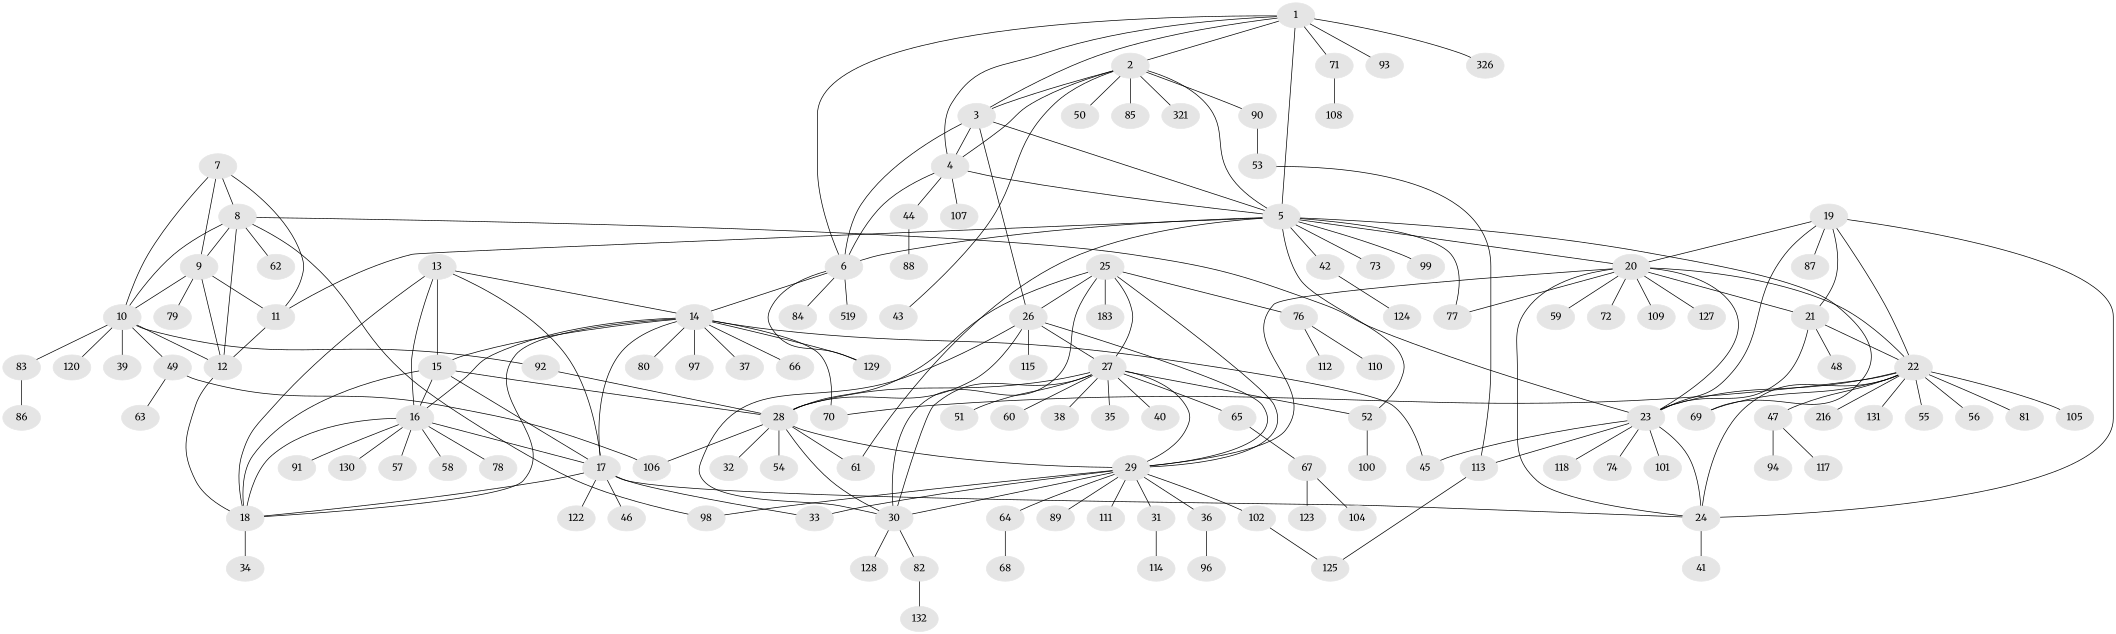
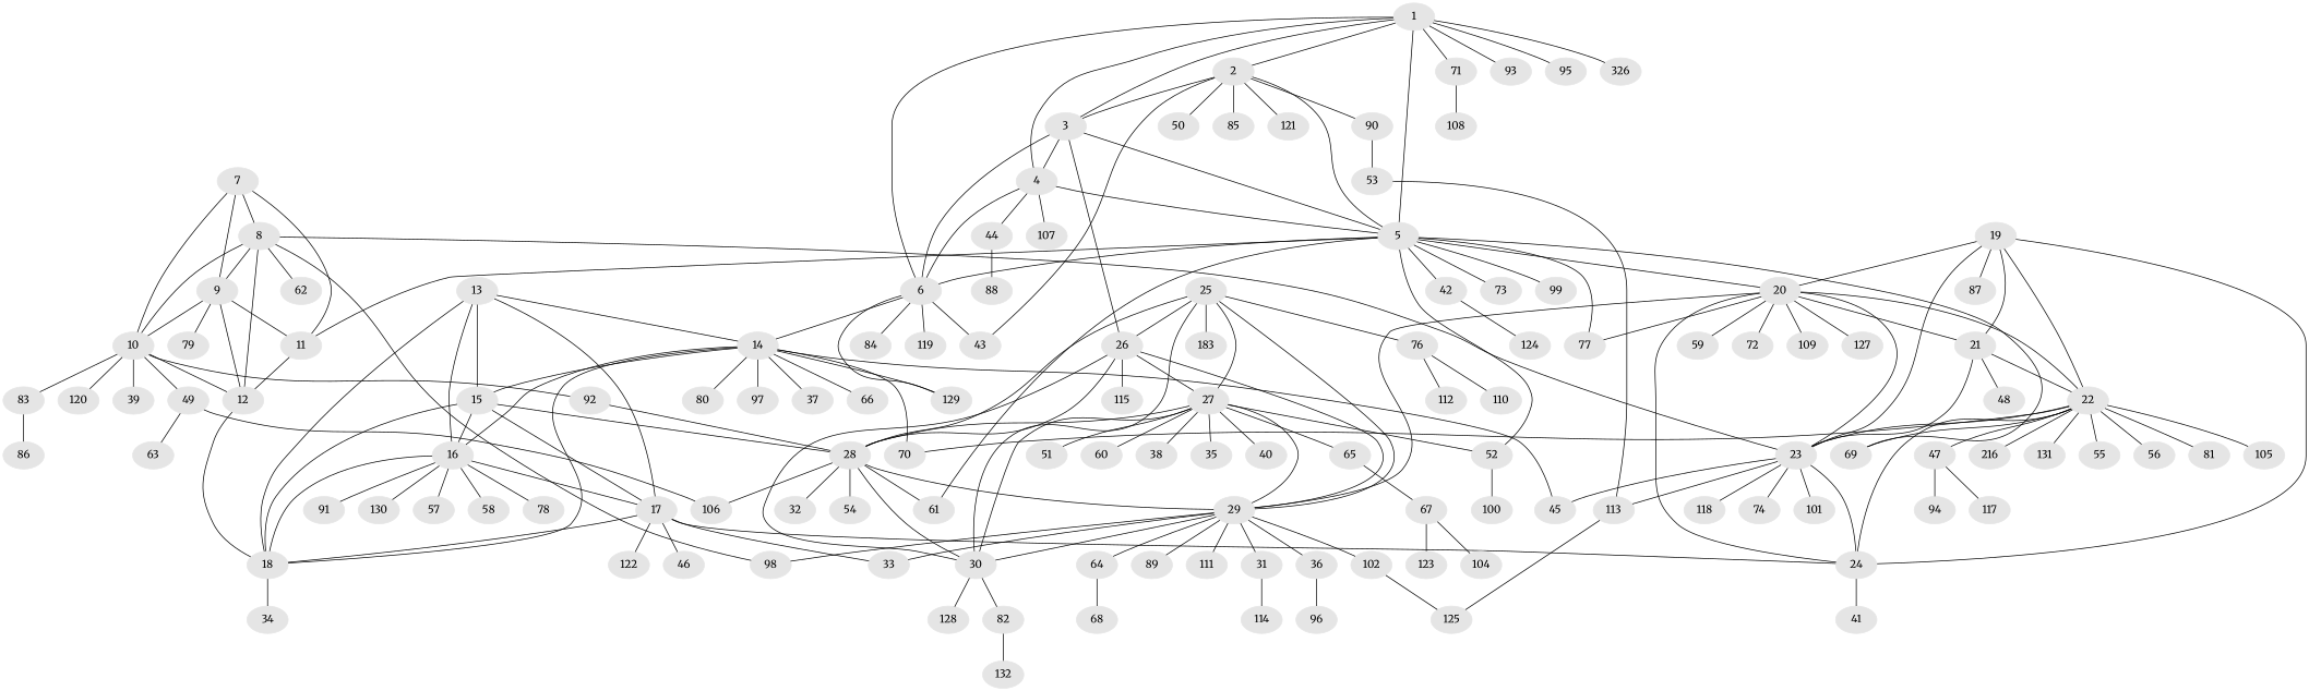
  graph {
    fontname=Merriweather
    node [color=gray90 fontname=Merriweather style=filled]
    edge [fontname=Merriweather]
    1
    2
    3
    4
    5
    6
    71
    93
+   95
    n10 [label=326]
    50
    85
    90
-   121 [label=321]
+   121
    43
    26
    44
    107
    11
    20
    42
    52
    61
    69
    73
    77
    99
    14
    84
-   119 [label=519]
+   119
    129
    53
    113
    108
    28
    29
    27
    30
    115
    88
    12
    23
    24
    21
    22
    59
    72
    109
    127
    124
    100
    18
    15
    16
    17
    37
    45
    66
    70
    80
    97
    7
    8
    9
    10
    62
    98
    79
    39
    49
    83
    92
    120
    74
    101
    118
    32
    54
    106
    63
    86
    34
    13
    57
    58
    78
    91
    130
    33
    46
    122
    41
    19
    87
    48
    47
    55
    56
    81
    105
    n101 [label=216]
    131
    31
    36
    64
    89
    102
    111
    94
    117
    125
    25
    76
    n114 [label=183]
    38
    35
    40
    51
    60
    65
    82
    128
    110
    112
    67
    114
    96
    68
    132
    104
    123
    1 -- 2
    1 -- 3
    1 -- 4
    1 -- 5
    1 -- 6
    1 -- 71
    1 -- 93
+   1 -- 95
    1 -- n10
    2 -- 3
-   2 -- 4
    2 -- 5
    2 -- 50
    2 -- 85
    2 -- 90
    2 -- 121
    2 -- 43
    3 -- 4
    3 -- 5
    3 -- 6
    3 -- 26
    4 -- 5
    4 -- 6
    4 -- 44
    4 -- 107
    5 -- 6
    5 -- 11
    5 -- 20
    5 -- 42
    5 -- 52
    5 -- 61
    5 -- 69
    5 -- 73
    5 -- 77
    5 -- 99
+   6 -- 43
    6 -- 14
    6 -- 84
    6 -- 119
    6 -- 129
    71 -- 108
    90 -- 53
    26 -- 28
    26 -- 29
    26 -- 27
    26 -- 30
    26 -- 115
    44 -- 88
    11 -- 12
    20 -- 77
    20 -- 29
    20 -- 23
    20 -- 24
    20 -- 21
    20 -- 22
    20 -- 59
    20 -- 72
    20 -- 109
    20 -- 127
    42 -- 124
    52 -- 100
    14 -- 129
    14 -- 18
    14 -- 15
    14 -- 16
-   14 -- 17
    14 -- 37
    14 -- 45
    14 -- 66
    14 -- 70
    14 -- 80
    14 -- 97
    53 -- 113
    113 -- 125
    28 -- 61
    28 -- 29
    28 -- 30
    28 -- 32
    28 -- 54
    28 -- 106
    29 -- 30
    29 -- 98
    29 -- 33
    29 -- 31
    29 -- 36
    29 -- 64
    29 -- 89
    29 -- 102
    29 -- 111
    27 -- 52
    27 -- 28
    27 -- 29
    27 -- 30
    27 -- 38
    27 -- 35
    27 -- 40
    27 -- 51
    27 -- 60
    27 -- 65
    30 -- 82
    30 -- 128
    12 -- 18
    23 -- 113
    23 -- 24
    23 -- 45
    23 -- 74
    23 -- 101
    23 -- 118
    24 -- 41
    21 -- 23
    21 -- 22
    21 -- 48
    22 -- 69
    22 -- 23
    22 -- 24
    22 -- 70
    22 -- 47
    22 -- 55
    22 -- 56
    22 -- 81
    22 -- 105
    22 -- n101
    22 -- 131
    18 -- 34
    15 -- 28
    15 -- 18
    15 -- 16
    15 -- 17
    16 -- 18
    16 -- 17
    16 -- 57
    16 -- 58
    16 -- 78
    16 -- 91
    16 -- 130
    17 -- 24
    17 -- 18
    17 -- 33
    17 -- 46
    17 -- 122
    7 -- 11
    7 -- 8
    7 -- 9
    7 -- 10
    8 -- 12
    8 -- 23
    8 -- 9
    8 -- 10
    8 -- 62
    8 -- 98
    9 -- 11
    9 -- 12
    9 -- 10
    9 -- 79
    10 -- 12
    10 -- 39
    10 -- 49
    10 -- 83
    10 -- 92
    10 -- 120
    49 -- 106
    49 -- 63
    83 -- 86
    92 -- 28
    13 -- 14
    13 -- 18
    13 -- 15
    13 -- 16
    13 -- 17
    19 -- 20
    19 -- 23
    19 -- 24
    19 -- 21
    19 -- 22
    19 -- 87
    47 -- 94
    47 -- 117
    31 -- 114
    36 -- 96
    64 -- 68
    102 -- 125
    25 -- 26
    25 -- 28
    25 -- 29
    25 -- 27
    25 -- 30
    25 -- 76
    25 -- n114
    76 -- 110
    76 -- 112
    65 -- 67
    82 -- 132
    67 -- 104
    67 -- 123
  }
